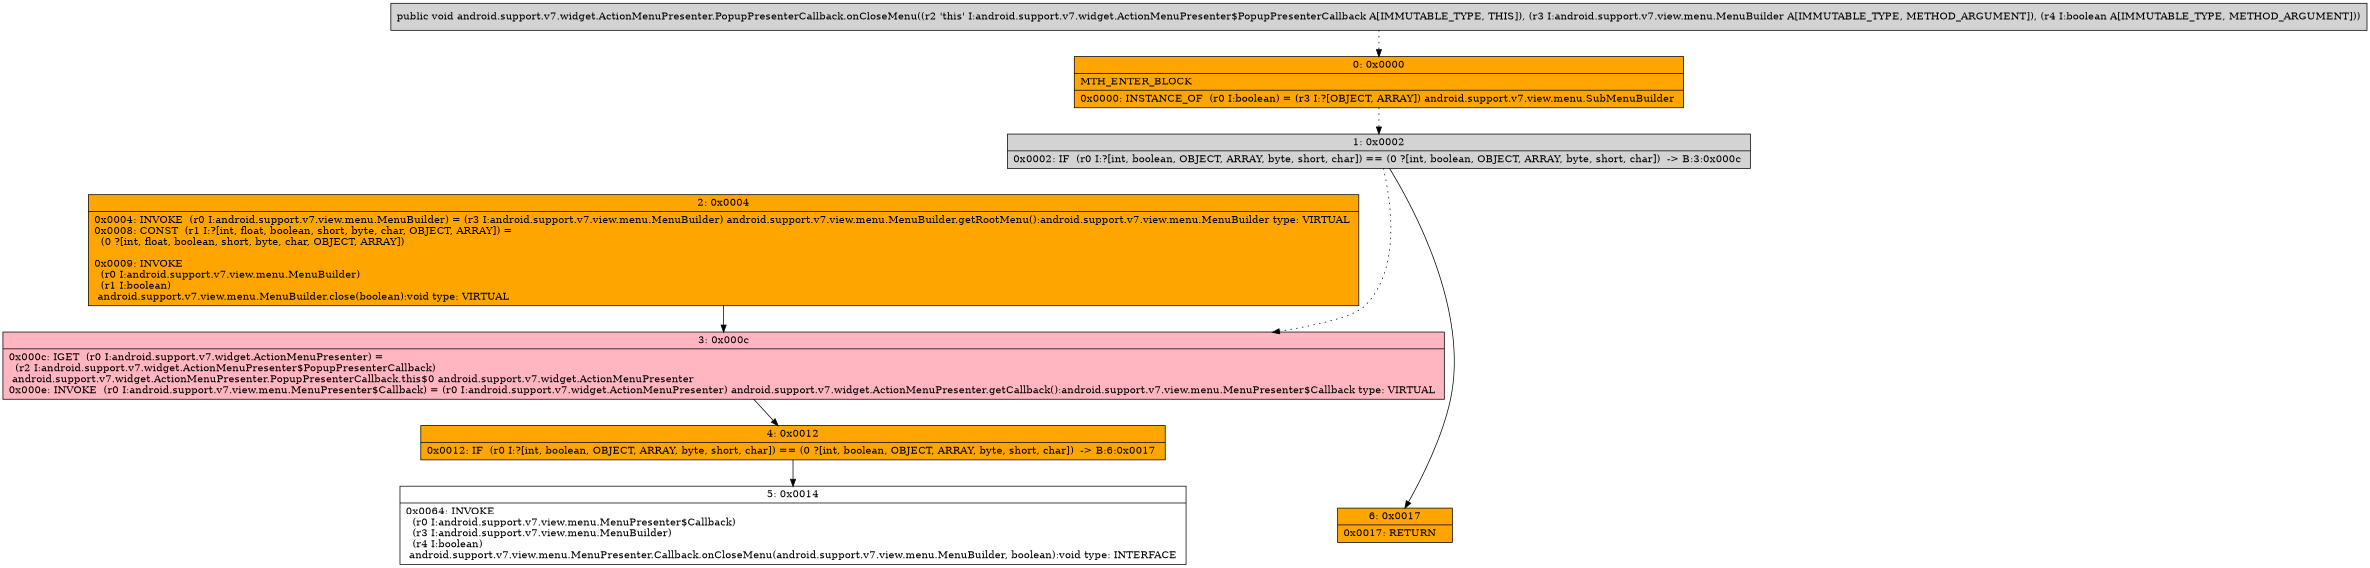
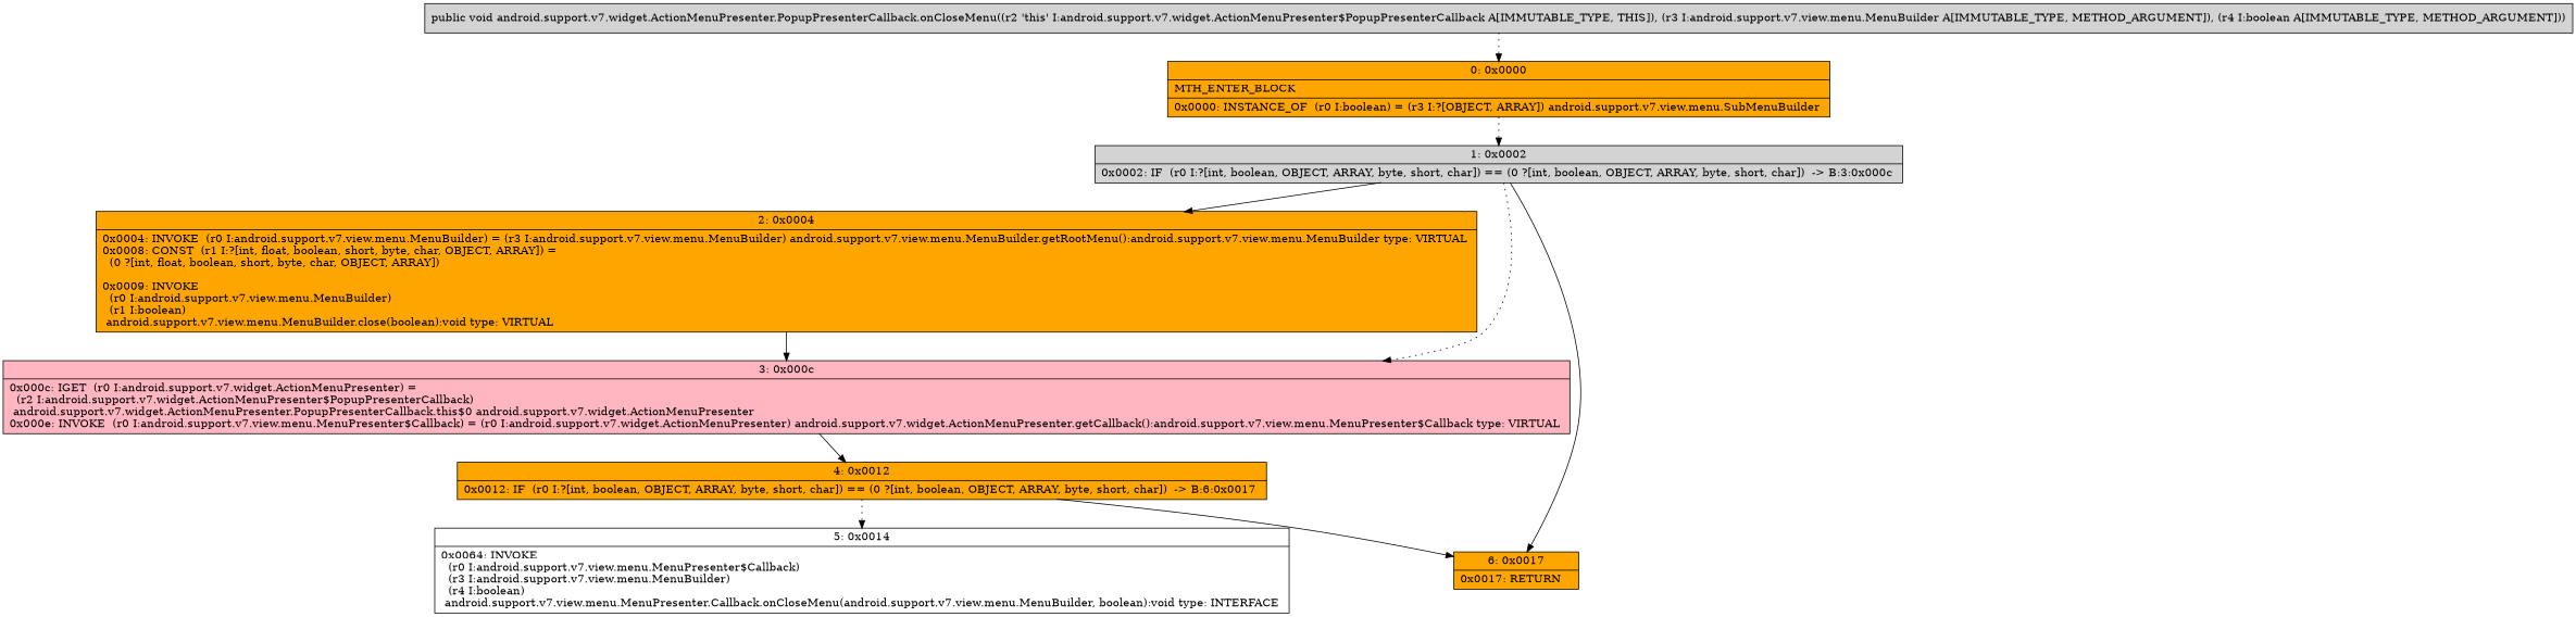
  digraph {
    node [fillcolor=orange shape=record style=filled]
    edge [style=solid]
    n1 [label="{0\:\ 0x0000|MTH_ENTER_BLOCK\l|0x0000: INSTANCE_OF  (r0 I:boolean) = (r3 I:?[OBJECT, ARRAY]) android.support.v7.view.menu.SubMenuBuilder \l}"]
    n2 [fillcolor=lightgrey label="{1\:\ 0x0002|0x0002: IF  (r0 I:?[int, boolean, OBJECT, ARRAY, byte, short, char]) == (0 ?[int, boolean, OBJECT, ARRAY, byte, short, char])  \-\> B:3:0x000c \l}"]
    n3 [label="{2\:\ 0x0004|0x0004: INVOKE  (r0 I:android.support.v7.view.menu.MenuBuilder) = (r3 I:android.support.v7.view.menu.MenuBuilder) android.support.v7.view.menu.MenuBuilder.getRootMenu():android.support.v7.view.menu.MenuBuilder type: VIRTUAL \l0x0008: CONST  (r1 I:?[int, float, boolean, short, byte, char, OBJECT, ARRAY]) = \l  (0 ?[int, float, boolean, short, byte, char, OBJECT, ARRAY])\l \l0x0009: INVOKE  \l  (r0 I:android.support.v7.view.menu.MenuBuilder)\l  (r1 I:boolean)\l android.support.v7.view.menu.MenuBuilder.close(boolean):void type: VIRTUAL \l}"]
    n4 [fillcolor=lightpink label="{3\:\ 0x000c|0x000c: IGET  (r0 I:android.support.v7.widget.ActionMenuPresenter) = \l  (r2 I:android.support.v7.widget.ActionMenuPresenter$PopupPresenterCallback)\l android.support.v7.widget.ActionMenuPresenter.PopupPresenterCallback.this$0 android.support.v7.widget.ActionMenuPresenter \l0x000e: INVOKE  (r0 I:android.support.v7.view.menu.MenuPresenter$Callback) = (r0 I:android.support.v7.widget.ActionMenuPresenter) android.support.v7.widget.ActionMenuPresenter.getCallback():android.support.v7.view.menu.MenuPresenter$Callback type: VIRTUAL \l}"]
    n5 [label="{6\:\ 0x0017|0x0017: RETURN   \l}"]
    n6 [label="{4\:\ 0x0012|0x0012: IF  (r0 I:?[int, boolean, OBJECT, ARRAY, byte, short, char]) == (0 ?[int, boolean, OBJECT, ARRAY, byte, short, char])  \-\> B:6:0x0017 \l}"]
    n7 [fillcolor=white label="{5\:\ 0x0014|0x0064: INVOKE  \l  (r0 I:android.support.v7.view.menu.MenuPresenter$Callback)\l  (r3 I:android.support.v7.view.menu.MenuBuilder)\l  (r4 I:boolean)\l android.support.v7.view.menu.MenuPresenter.Callback.onCloseMenu(android.support.v7.view.menu.MenuBuilder, boolean):void type: INTERFACE \l}"]
    n8 [fillcolor=lightgrey label="{public void android.support.v7.widget.ActionMenuPresenter.PopupPresenterCallback.onCloseMenu((r2 'this' I:android.support.v7.widget.ActionMenuPresenter$PopupPresenterCallback A[IMMUTABLE_TYPE, THIS]), (r3 I:android.support.v7.view.menu.MenuBuilder A[IMMUTABLE_TYPE, METHOD_ARGUMENT]), (r4 I:boolean A[IMMUTABLE_TYPE, METHOD_ARGUMENT])) }"]
    n1 -> n2 [style=dotted]
+   n2 -> n3
    n2 -> n4 [style=dotted]
    n2 -> n5
    n3 -> n4
    n4 -> n6
-   n6 -> n7
+   n6 -> n5
+   n6 -> n7 [style=dotted]
    n8 -> n1 [style=dotted]
  }
